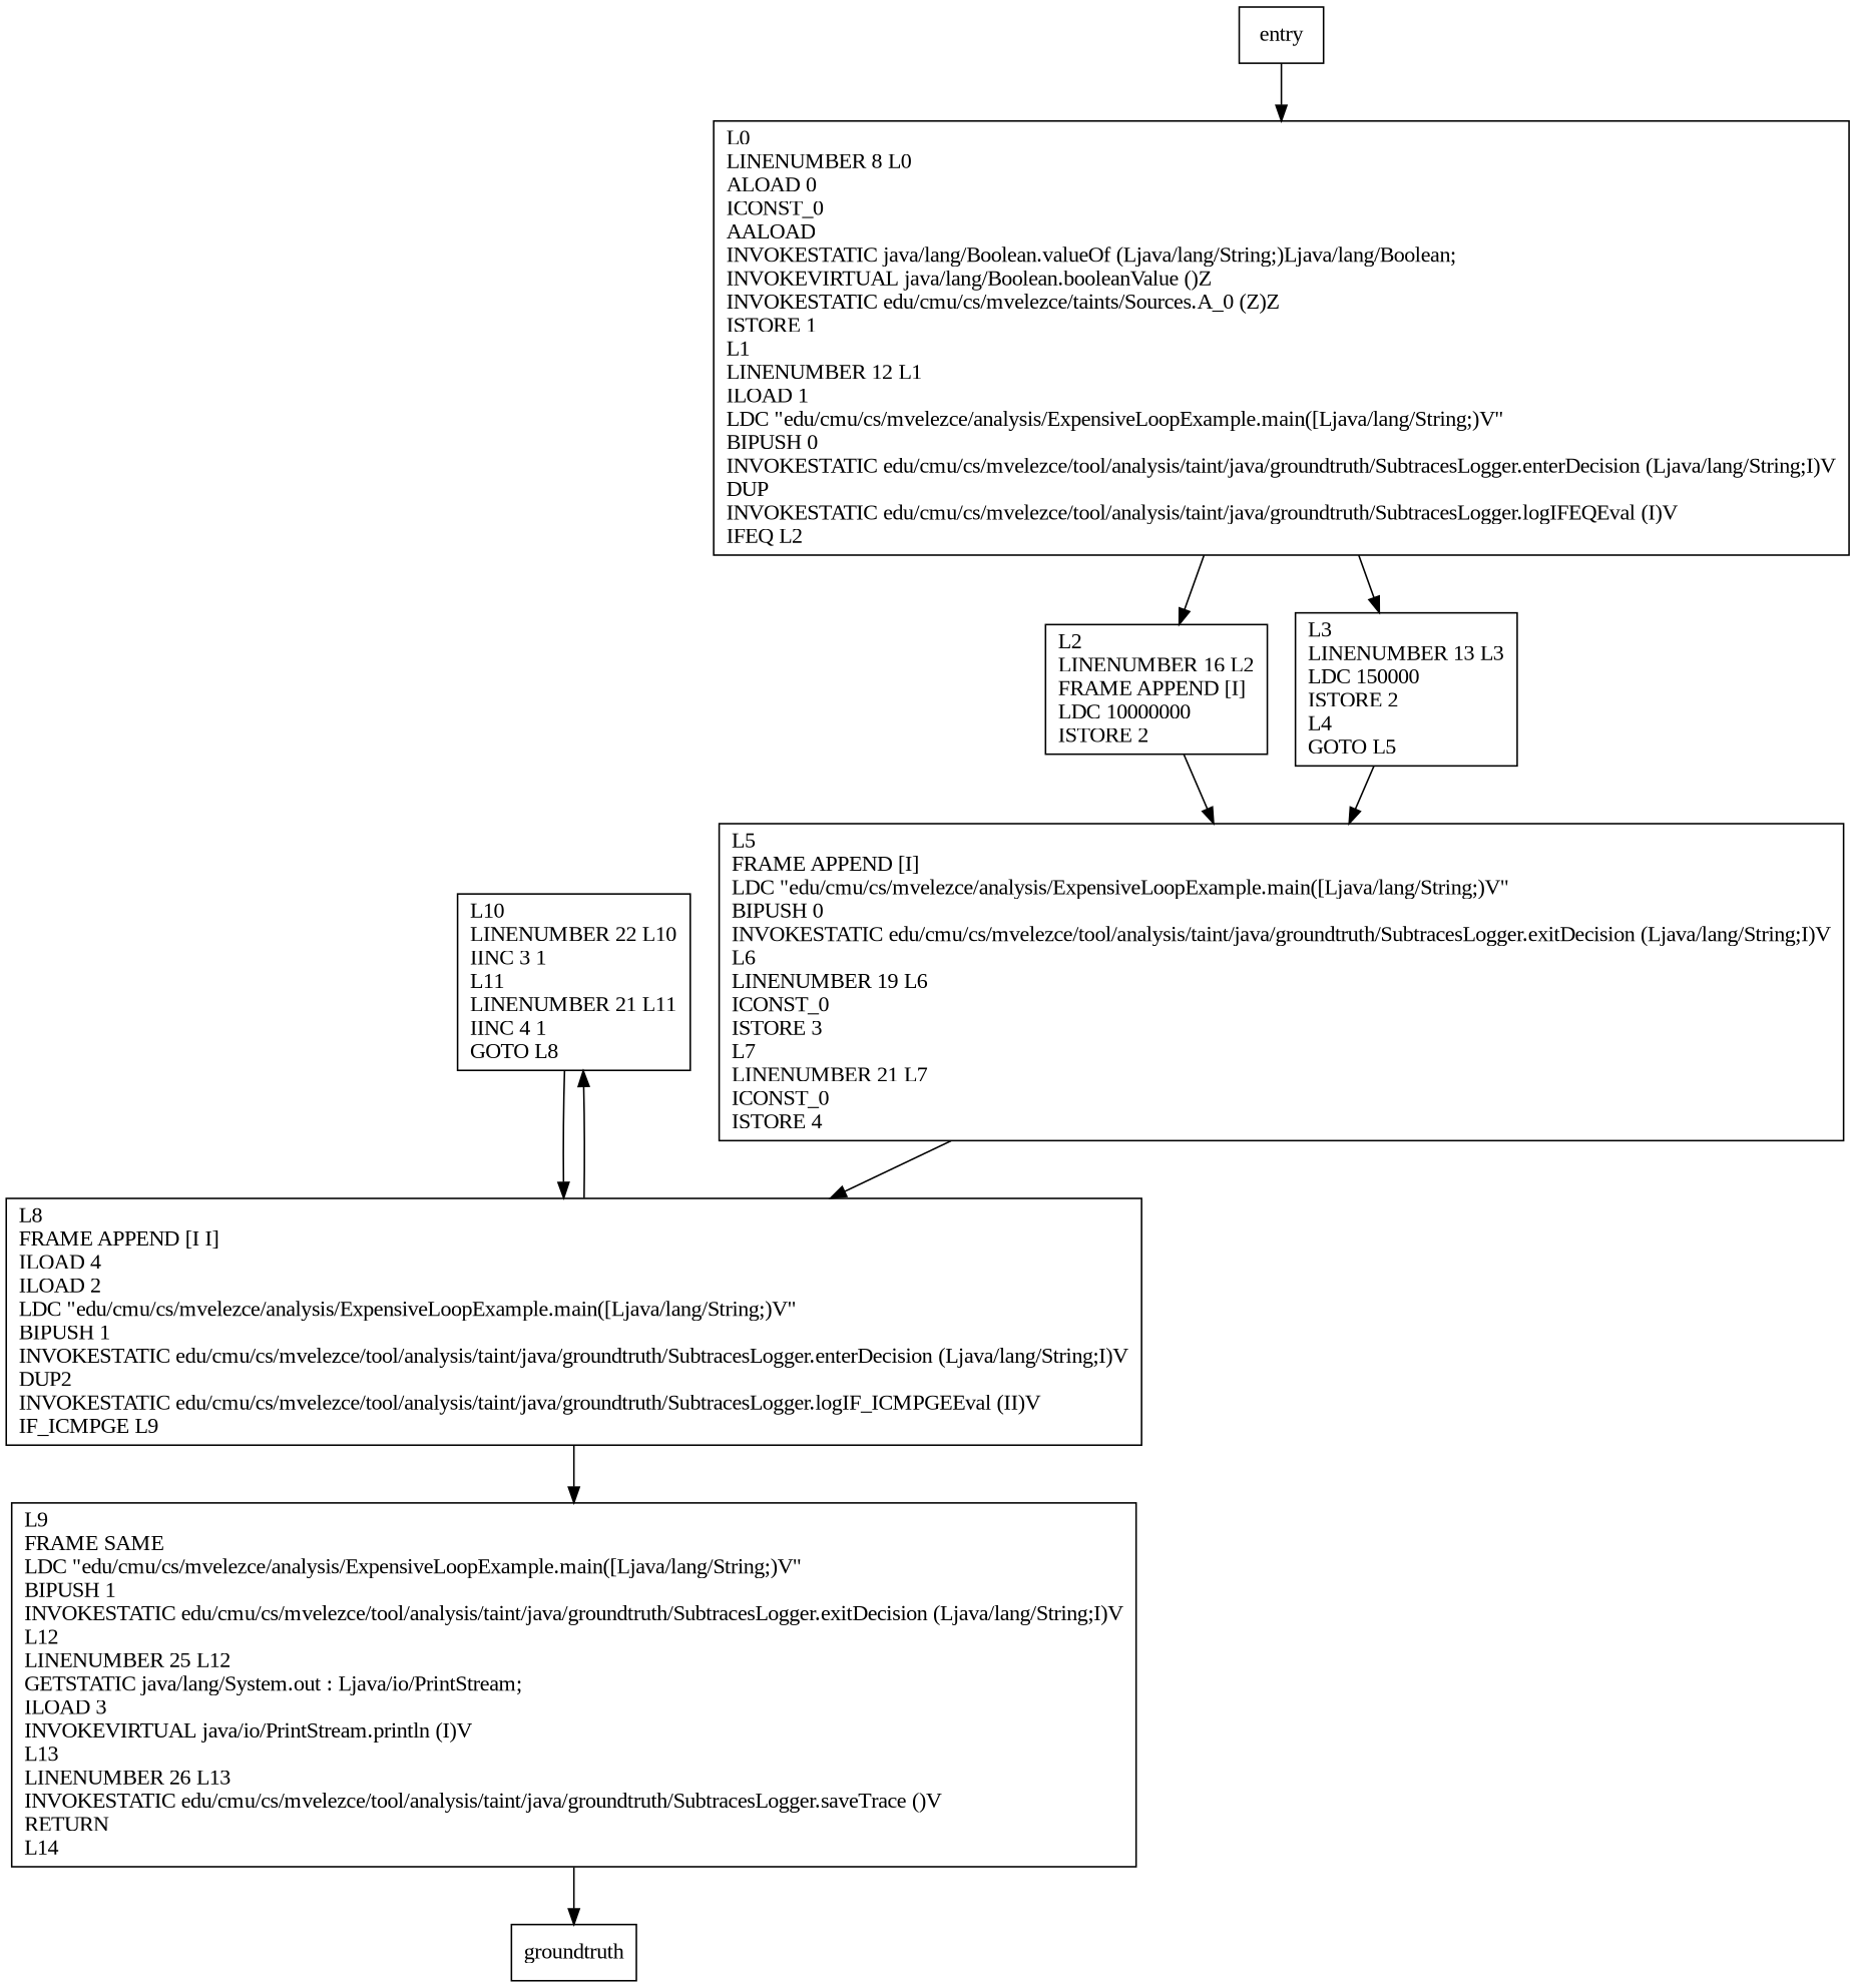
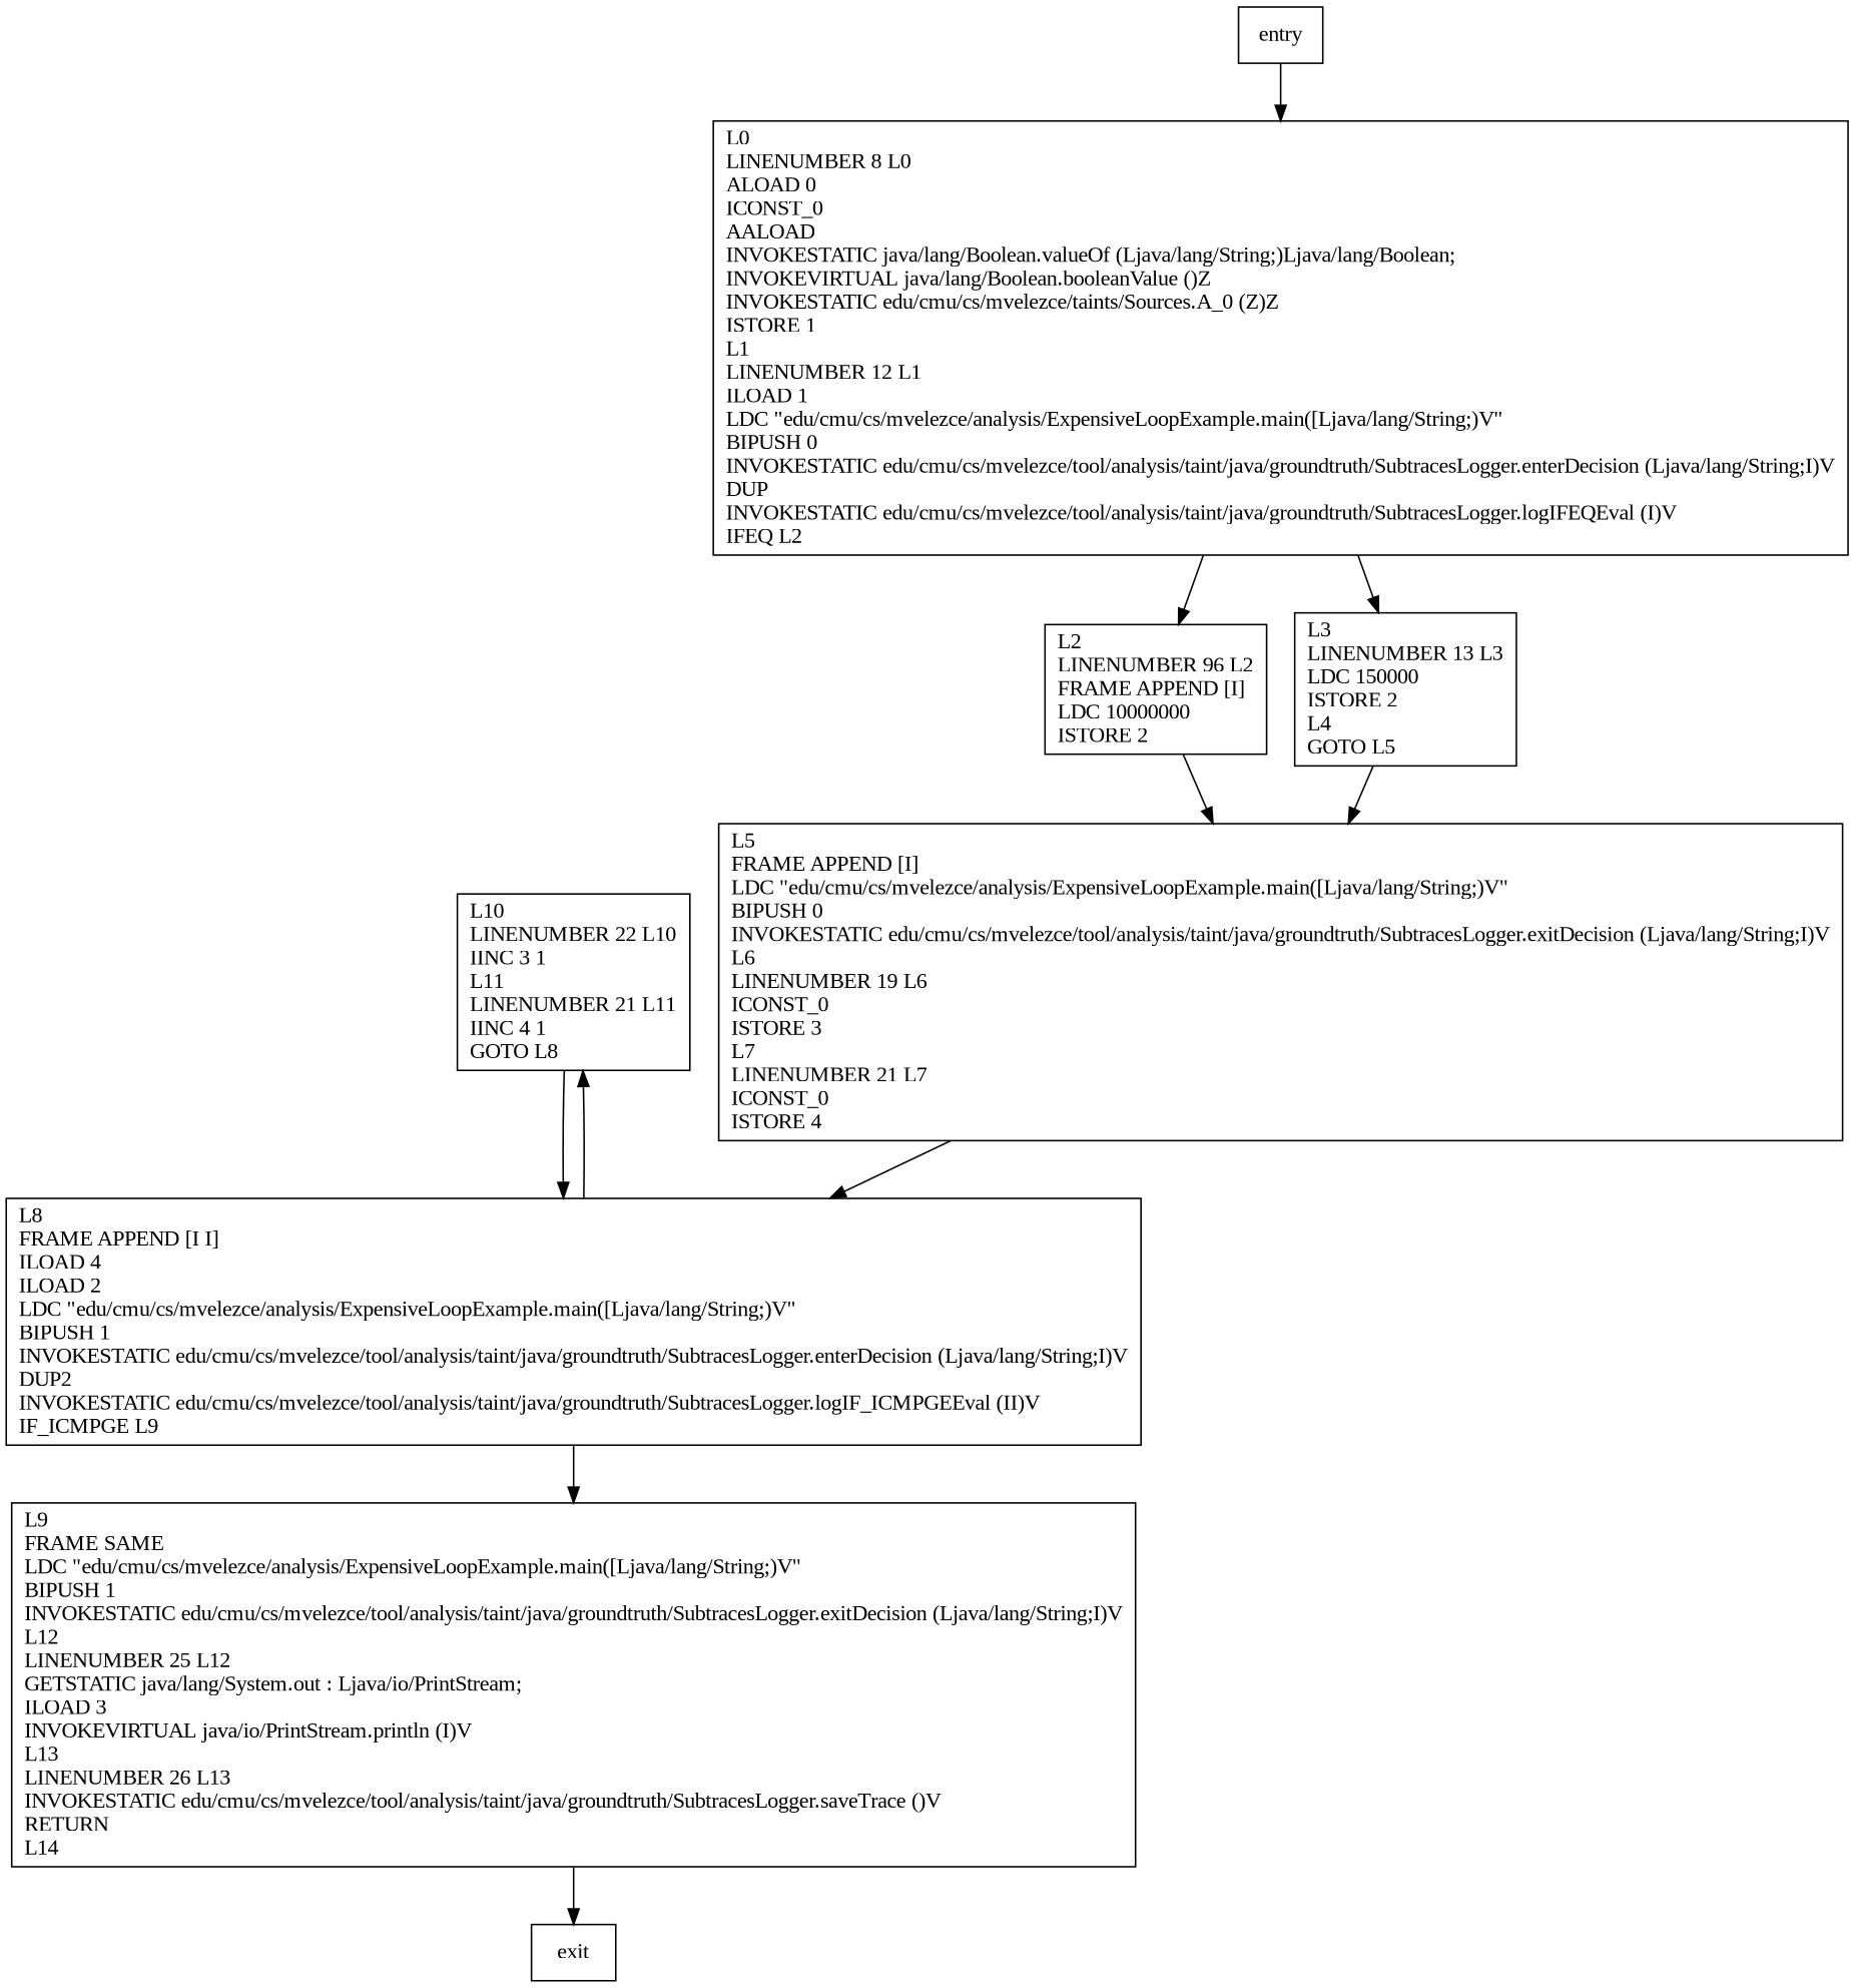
  digraph {
    fontname="Liberation Serif"
    node [fontname="Liberation Serif" shape=record]
    edge [fontname="Liberation Serif"]
    n1 [label="L10\lLINENUMBER 22 L10\lIINC 3 1\lL11\lLINENUMBER 21 L11\lIINC 4 1\lGOTO L8\l"]
    n2 [label="L8\lFRAME APPEND [I I]\lILOAD 4\lILOAD 2\lLDC \"edu/cmu/cs/mvelezce/analysis/ExpensiveLoopExample.main([Ljava/lang/String;)V\"\lBIPUSH 1\lINVOKESTATIC edu/cmu/cs/mvelezce/tool/analysis/taint/java/groundtruth/SubtracesLogger.enterDecision (Ljava/lang/String;I)V\lDUP2\lINVOKESTATIC edu/cmu/cs/mvelezce/tool/analysis/taint/java/groundtruth/SubtracesLogger.logIF_ICMPGEEval (II)V\lIF_ICMPGE L9\l"]
    n3 [label="L9\lFRAME SAME\lLDC \"edu/cmu/cs/mvelezce/analysis/ExpensiveLoopExample.main([Ljava/lang/String;)V\"\lBIPUSH 1\lINVOKESTATIC edu/cmu/cs/mvelezce/tool/analysis/taint/java/groundtruth/SubtracesLogger.exitDecision (Ljava/lang/String;I)V\lL12\lLINENUMBER 25 L12\lGETSTATIC java/lang/System.out : Ljava/io/PrintStream;\lILOAD 3\lINVOKEVIRTUAL java/io/PrintStream.println (I)V\lL13\lLINENUMBER 26 L13\lINVOKESTATIC edu/cmu/cs/mvelezce/tool/analysis/taint/java/groundtruth/SubtracesLogger.saveTrace ()V\lRETURN\lL14\l"]
-   n4 [label="L2\lLINENUMBER 16 L2\lFRAME APPEND [I]\lLDC 10000000\lISTORE 2\l"]
+   n4 [label="L2\lLINENUMBER 96 L2\lFRAME APPEND [I]\lLDC 10000000\lISTORE 2\l"]
    n5 [label="L5\lFRAME APPEND [I]\lLDC \"edu/cmu/cs/mvelezce/analysis/ExpensiveLoopExample.main([Ljava/lang/String;)V\"\lBIPUSH 0\lINVOKESTATIC edu/cmu/cs/mvelezce/tool/analysis/taint/java/groundtruth/SubtracesLogger.exitDecision (Ljava/lang/String;I)V\lL6\lLINENUMBER 19 L6\lICONST_0\lISTORE 3\lL7\lLINENUMBER 21 L7\lICONST_0\lISTORE 4\l"]
-   exit [label=groundtruth]
+   exit
    n7 [label="L3\lLINENUMBER 13 L3\lLDC 150000\lISTORE 2\lL4\lGOTO L5\l"]
    n8 [label="L0\lLINENUMBER 8 L0\lALOAD 0\lICONST_0\lAALOAD\lINVOKESTATIC java/lang/Boolean.valueOf (Ljava/lang/String;)Ljava/lang/Boolean;\lINVOKEVIRTUAL java/lang/Boolean.booleanValue ()Z\lINVOKESTATIC edu/cmu/cs/mvelezce/taints/Sources.A_0 (Z)Z\lISTORE 1\lL1\lLINENUMBER 12 L1\lILOAD 1\lLDC \"edu/cmu/cs/mvelezce/analysis/ExpensiveLoopExample.main([Ljava/lang/String;)V\"\lBIPUSH 0\lINVOKESTATIC edu/cmu/cs/mvelezce/tool/analysis/taint/java/groundtruth/SubtracesLogger.enterDecision (Ljava/lang/String;I)V\lDUP\lINVOKESTATIC edu/cmu/cs/mvelezce/tool/analysis/taint/java/groundtruth/SubtracesLogger.logIFEQEval (I)V\lIFEQ L2\l"]
    entry
    n1 -> n2
    n2 -> n1
    n2 -> n3
    n3 -> exit
    n4 -> n5
    n5 -> n2
    n7 -> n5
    n8 -> n4
    n8 -> n7
    entry -> n8
  }
